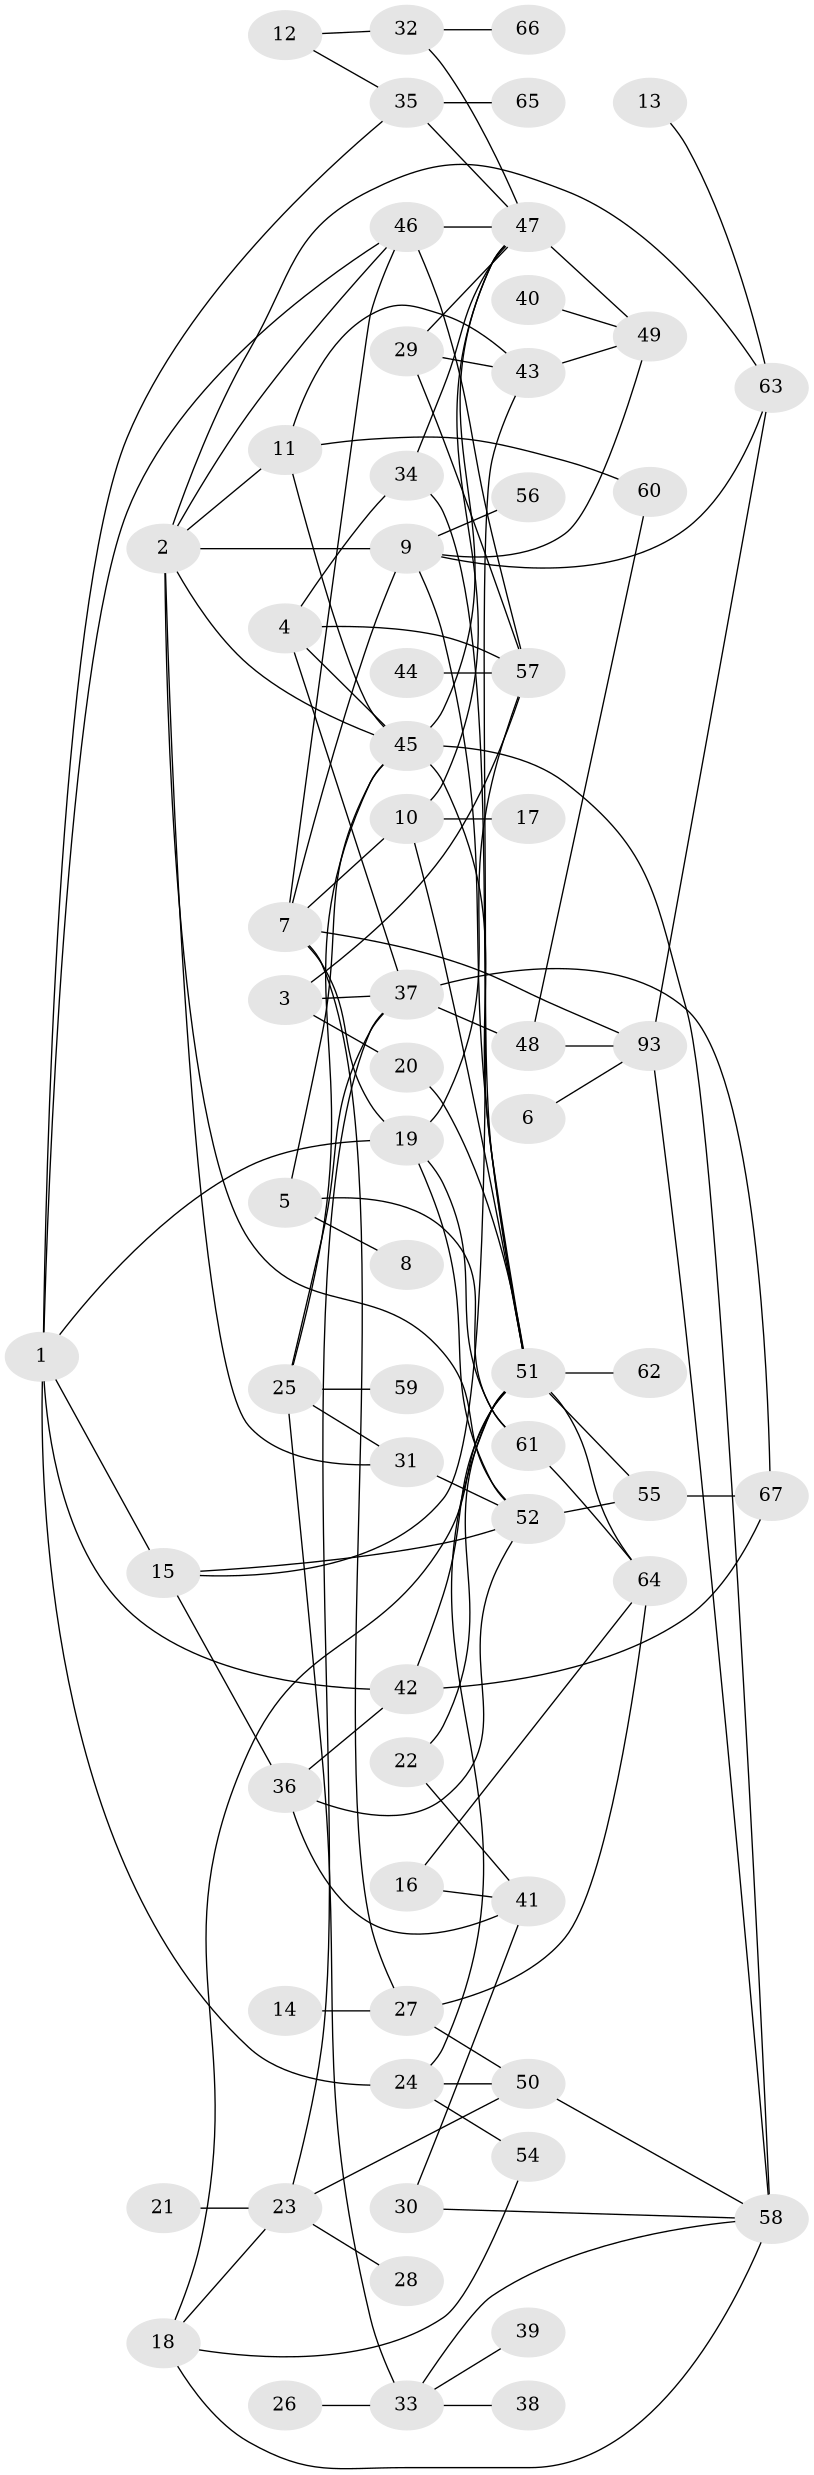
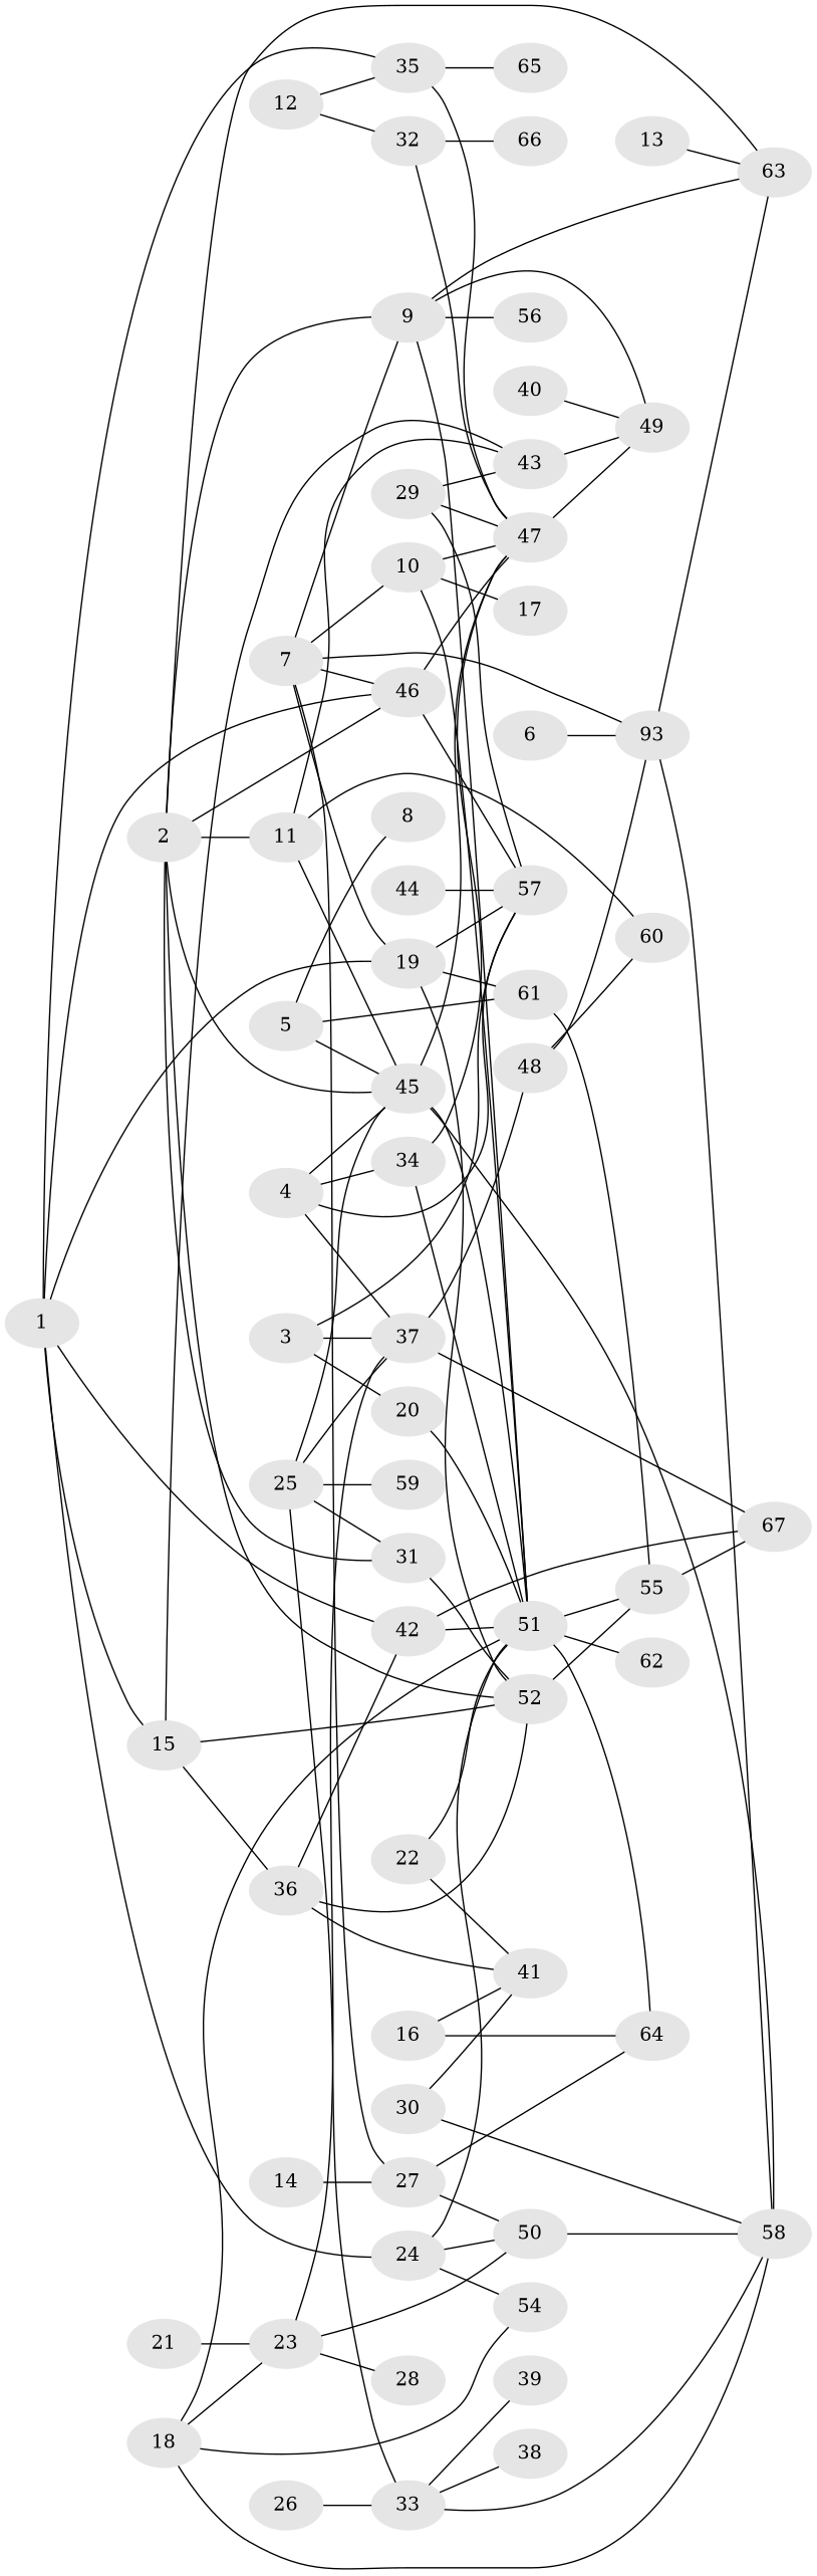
  graph {
    rankdir=LR
    node [color=gray90 style=filled]
    edge [weight=1.0]
    1
    15
    19
    24
    35
    42
    46
    52
    43
    36
    57
    61
    51
    54
    50
    47
    65
    67
    2
    9
    11
    31
    45
    63
    7
    n26 [label=93]
    10
    27
    49
    56
    60
    58
    55
    3
    20
    37
    48
    4
    34
    5
    8
    64
    6
    17
    62
    12
    32
    66
    13
    14
    41
    16
    18
    23
    28
    21
    22
    25
    33
    59
    38
    39
    26
    29
    30
    40
    44
    1 -- 15
    1 -- 19
    1 -- 24
    1 -- 35
    1 -- 42
    1 -- 46
    15 -- 52
    15 -- 43
    15 -- 36
    19 -- 52
    19 -- 57
    19 -- 61
    24 -- 51 [weight=2.0]
    24 -- 54
    24 -- 50
    35 -- 47
    35 -- 65
    42 -- 51
    42 -- 67
    46 -- 57
    46 -- 47
    52 -- 55
    43 -- 49
    36 -- 42
    36 -- 52
    36 -- 41
-   61 -- 64
+   61 -- 55
    51 -- 55
    51 -- 64
    51 -- 62
    50 -- 58
    47 -- 49
    2 -- 46
    2 -- 52
    2 -- 9
    2 -- 11
    2 -- 31
    2 -- 45
    2 -- 63
    9 -- 51
    9 -- 63
    9 -- 49
    9 -- 56
    11 -- 43
    11 -- 45
    11 -- 60
    31 -- 52
    45 -- 51
    45 -- 47
    45 -- 58
    7 -- 19 [weight=2.0]
    7 -- 46
    7 -- 9
    7 -- n26
    7 -- 10
    7 -- 27
    n26 -- 63
    n26 -- 58
    10 -- 51
    10 -- 47
    10 -- 17
    27 -- 50
    27 -- 64
    55 -- 67
    3 -- 57
    3 -- 20
    3 -- 37
    20 -- 51
    37 -- 67
    37 -- 48
    48 -- n26
    48 -- 60
    4 -- 57
    4 -- 45
    4 -- 37
    4 -- 34
    34 -- 51
    34 -- 47
    5 -- 61
    5 -- 45 [weight=2.0]
    5 -- 8
    6 -- n26
    12 -- 35
    12 -- 32
    32 -- 47
    32 -- 66
    13 -- 63
    14 -- 27
    16 -- 64
    16 -- 41
    18 -- 51
    18 -- 54
    18 -- 58 [weight=2.0]
    18 -- 23
    23 -- 50
    23 -- 37
    23 -- 28
    21 -- 23
    22 -- 51 [weight=2.0]
    22 -- 41
    25 -- 31
    25 -- 45
    25 -- 37
    25 -- 33
    25 -- 59
    33 -- 58
    33 -- 38
    33 -- 39
    26 -- 33
    29 -- 43
    29 -- 57
    29 -- 47
    30 -- 58
    30 -- 41
    40 -- 49
    44 -- 57
  }
